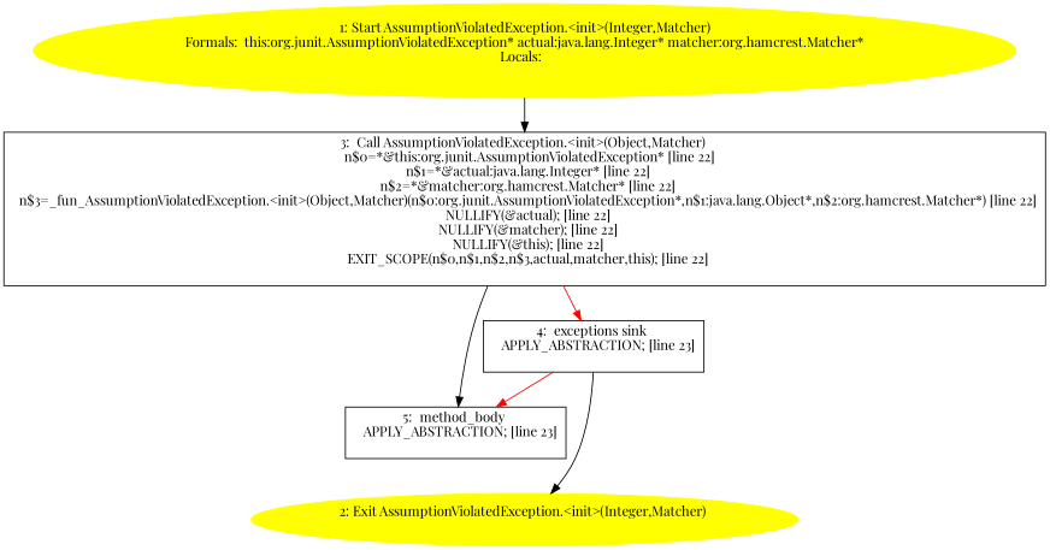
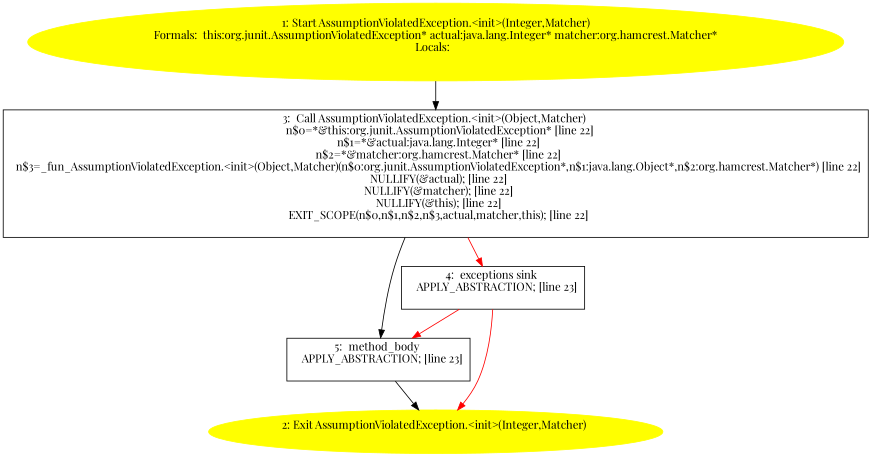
  digraph {
    fontname="Playfair Display"
    node [fontname="Playfair Display" shape=box]
    edge [fontname="Playfair Display"]
    n1 [color=yellow label="1: Start AssumptionViolatedException.<init>(Integer,Matcher)\nFormals:  this:org.junit.AssumptionViolatedException* actual:java.lang.Integer* matcher:org.hamcrest.Matcher*\nLocals:  \n  " style=filled shape=""]
    n2 [label="3:  Call AssumptionViolatedException.<init>(Object,Matcher) \n   n$0=*&this:org.junit.AssumptionViolatedException* [line 22]\n  n$1=*&actual:java.lang.Integer* [line 22]\n  n$2=*&matcher:org.hamcrest.Matcher* [line 22]\n  n$3=_fun_AssumptionViolatedException.<init>(Object,Matcher)(n$0:org.junit.AssumptionViolatedException*,n$1:java.lang.Object*,n$2:org.hamcrest.Matcher*) [line 22]\n  NULLIFY(&actual); [line 22]\n  NULLIFY(&matcher); [line 22]\n  NULLIFY(&this); [line 22]\n  EXIT_SCOPE(n$0,n$1,n$2,n$3,actual,matcher,this); [line 22]\n "]
    n3 [label="5:  method_body \n   APPLY_ABSTRACTION; [line 23]\n "]
    n4 [label="4:  exceptions sink \n   APPLY_ABSTRACTION; [line 23]\n "]
    n5 [color=yellow label="2: Exit AssumptionViolatedException.<init>(Integer,Matcher) \n  " style=filled shape=""]
    n1 -> n2
    n2 -> n3
    n2 -> n4 [color=red]
+   n3 -> n5
    n4 -> n3 [color=red]
-   n4 -> n5
+   n4 -> n5 [color=red]
  }
